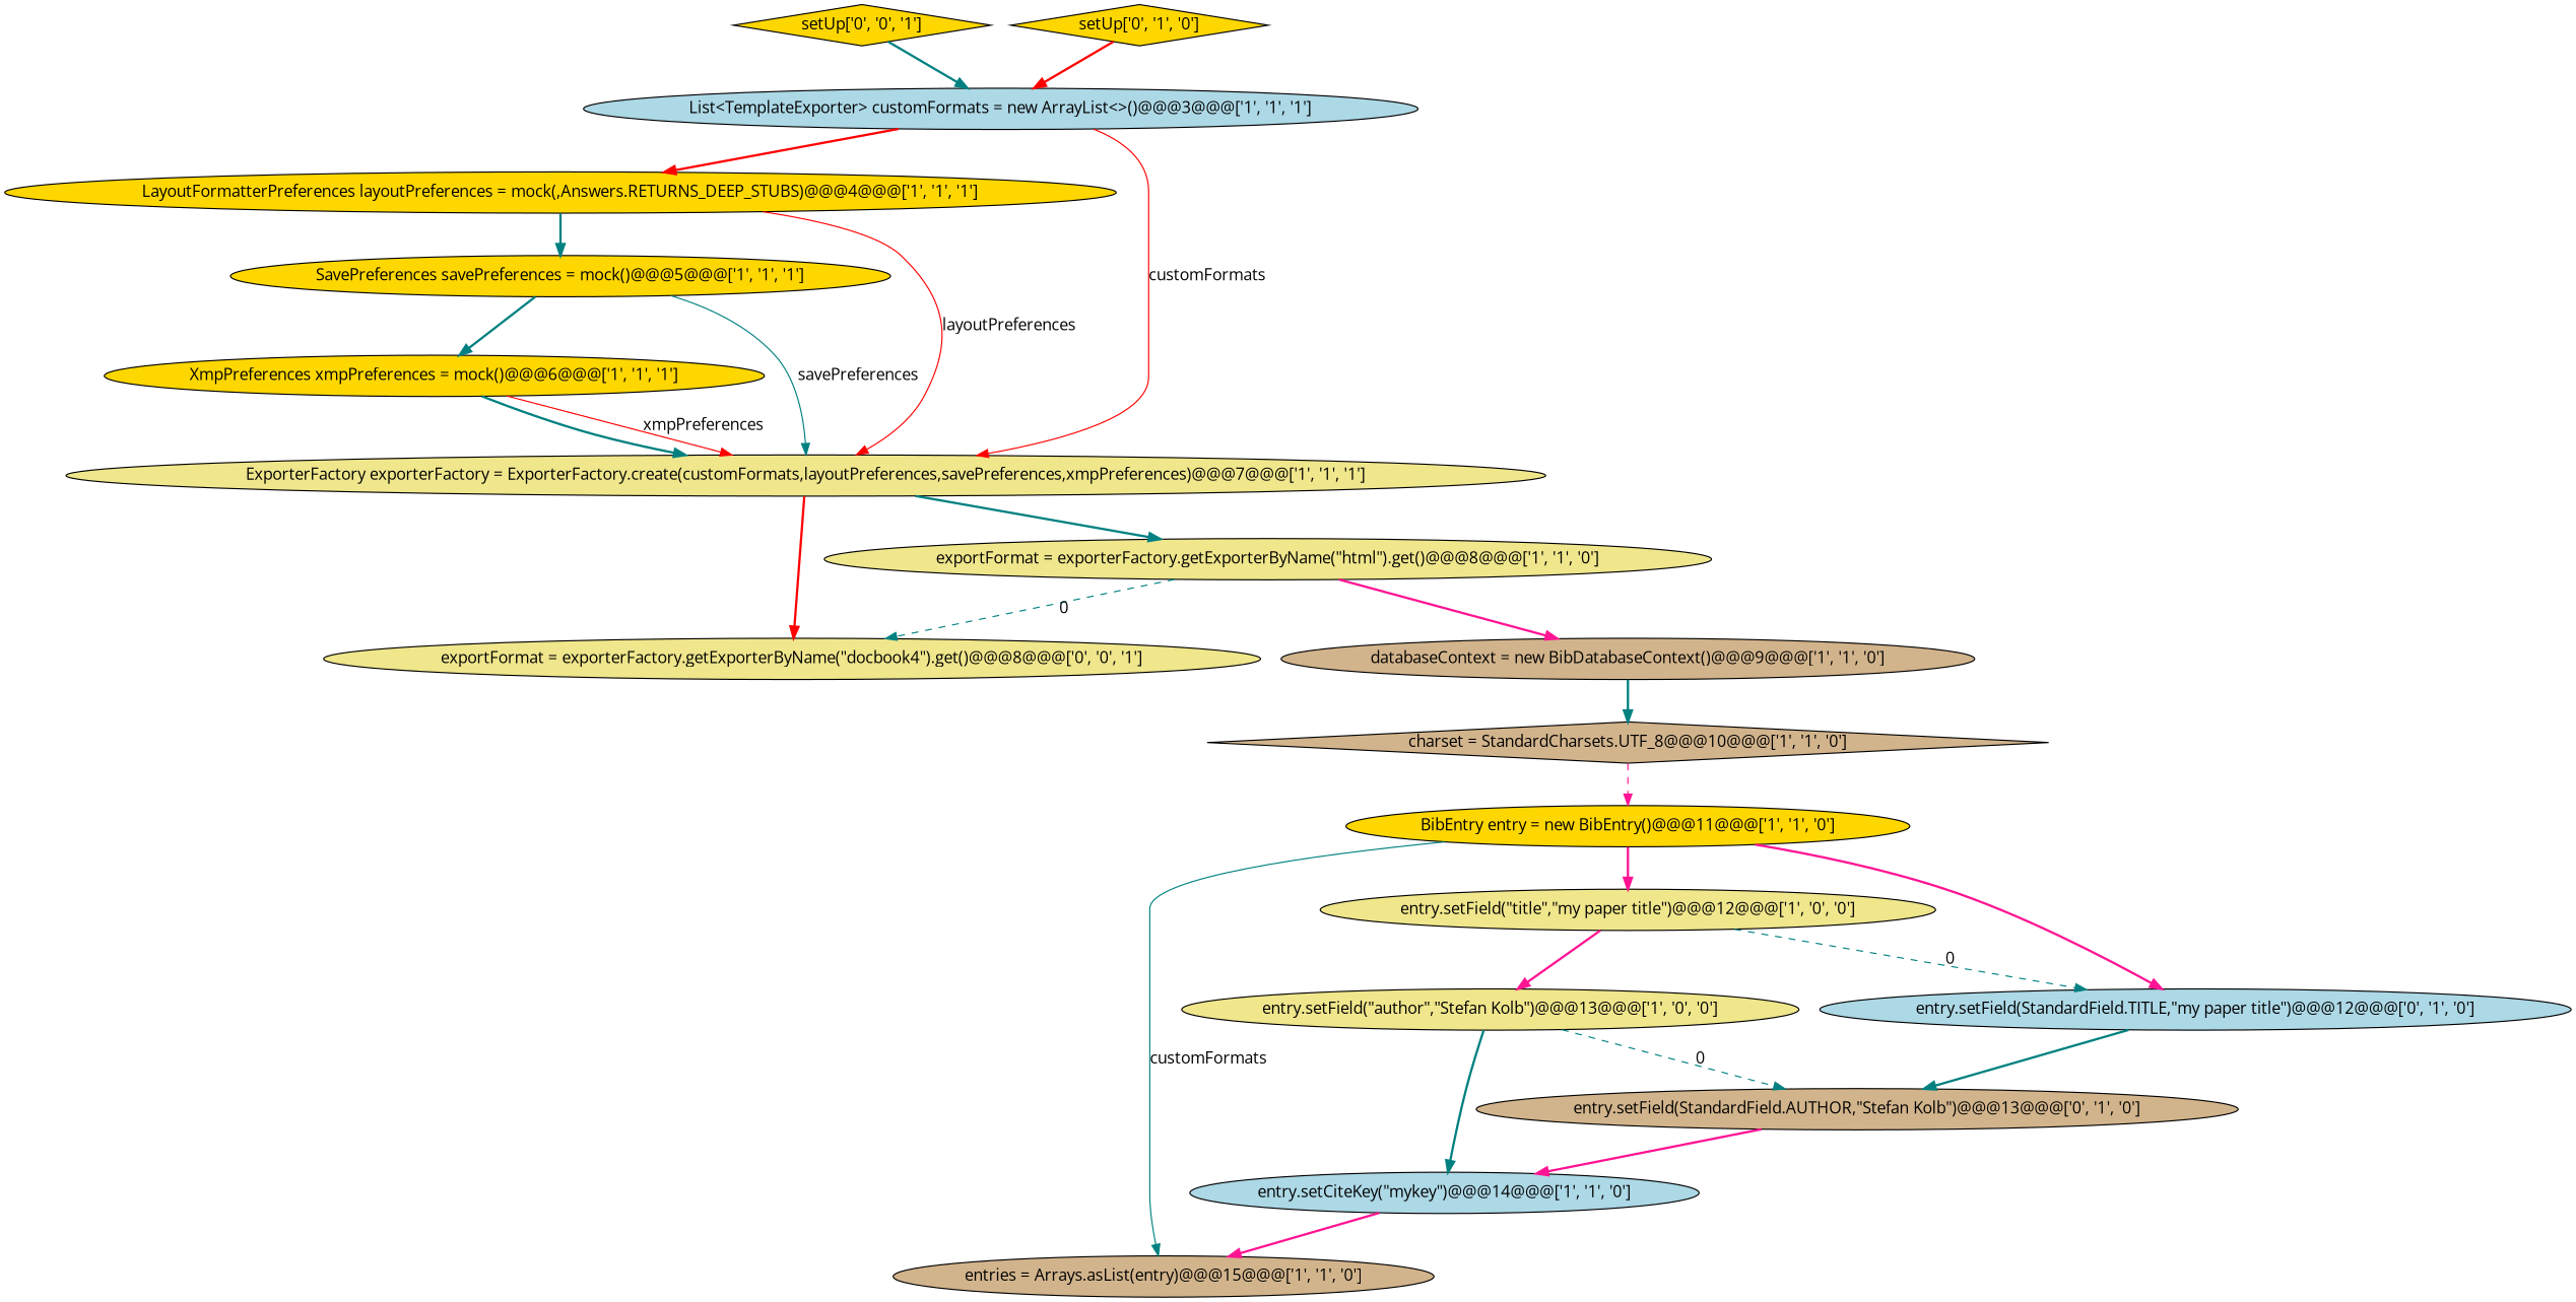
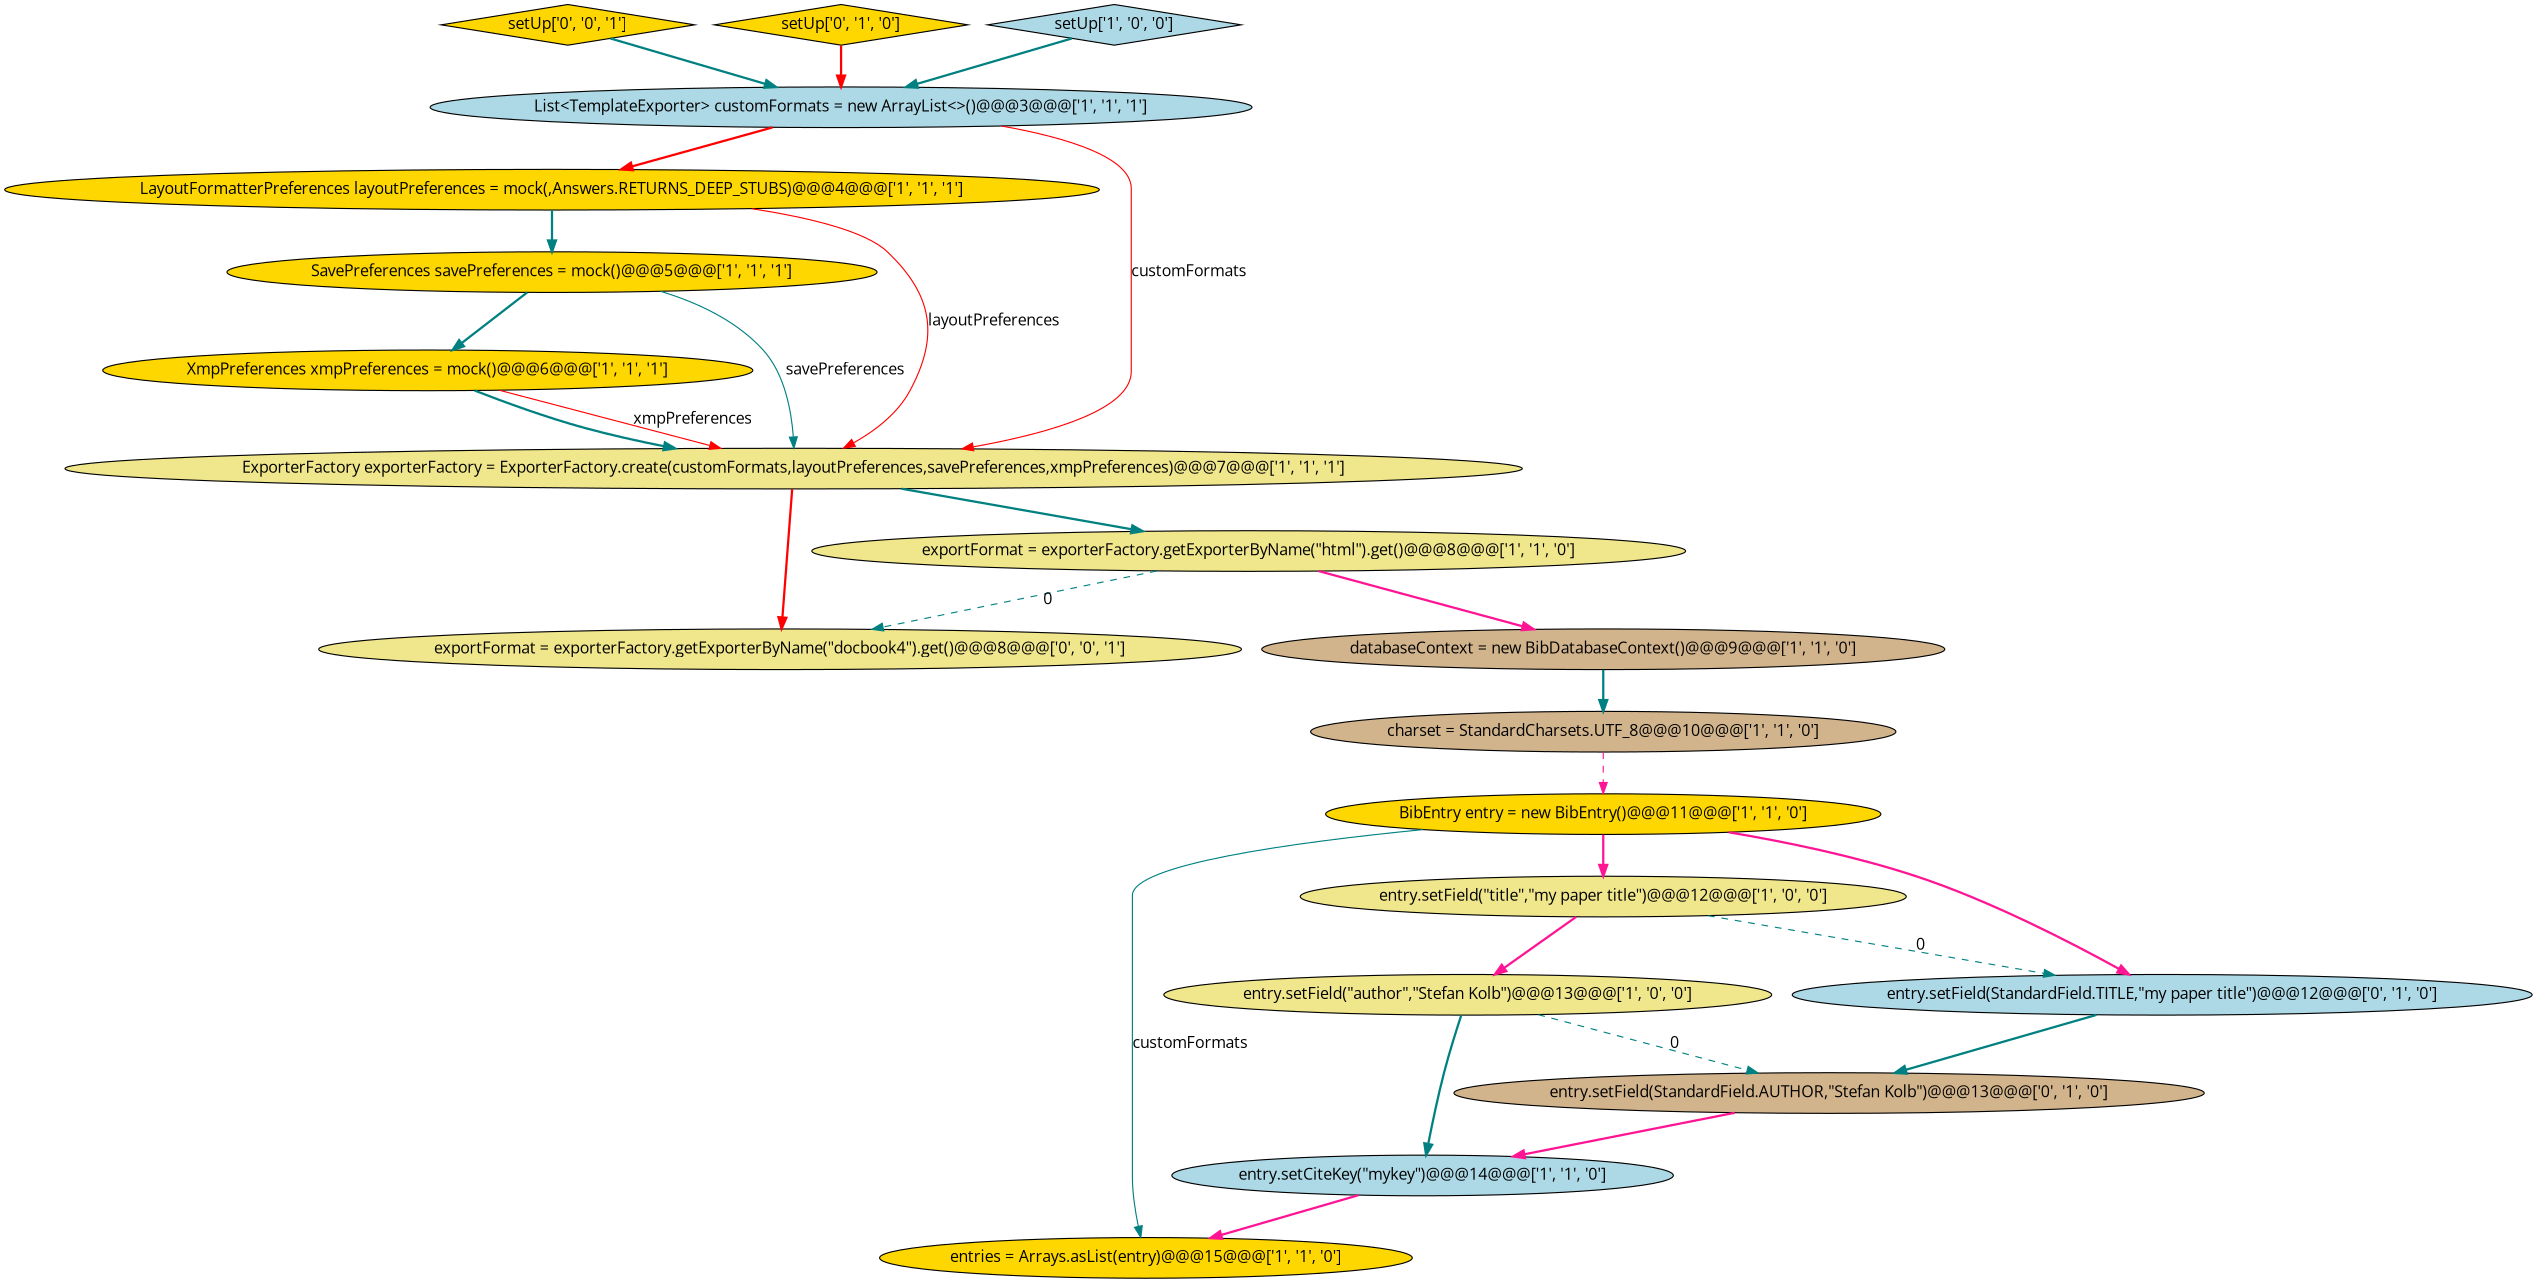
  digraph {
    fontname="Open Sans"
    node [fillcolor=gold fontname="Open Sans" shape=ellipse style=filled]
    edge [color=teal fontname="Open Sans" style=bold]
    n1 [label="LayoutFormatterPreferences layoutPreferences = mock(,Answers.RETURNS_DEEP_STUBS)@@@4@@@['1', '1', '1']"]
    n2 [fillcolor=khaki label="ExporterFactory exporterFactory = ExporterFactory.create(customFormats,layoutPreferences,savePreferences,xmpPreferences)@@@7@@@['1', '1', '1']"]
    n3 [label="SavePreferences savePreferences = mock()@@@5@@@['1', '1', '1']"]
    n4 [fillcolor=khaki label="exportFormat = exporterFactory.getExporterByName(\"docbook4\").get()@@@8@@@['0', '0', '1']"]
    n5 [fillcolor=khaki label="exportFormat = exporterFactory.getExporterByName(\"html\").get()@@@8@@@['1', '1', '0']"]
    n6 [label="XmpPreferences xmpPreferences = mock()@@@6@@@['1', '1', '1']"]
    n7 [label="setUp['0', '0', '1']" shape=diamond]
    n8 [fillcolor=lightblue label="List<TemplateExporter> customFormats = new ArrayList<>()@@@3@@@['1', '1', '1']"]
    n9 [fillcolor=tan label="entry.setField(StandardField.AUTHOR,\"Stefan Kolb\")@@@13@@@['0', '1', '0']"]
    n10 [fillcolor=lightblue label="entry.setCiteKey(\"mykey\")@@@14@@@['1', '1', '0']"]
-   n11 [fillcolor=tan label="entries = Arrays.asList(entry)@@@15@@@['1', '1', '0']"]
+   n11 [label="entries = Arrays.asList(entry)@@@15@@@['1', '1', '0']"]
    n12 [fillcolor=tan label="databaseContext = new BibDatabaseContext()@@@9@@@['1', '1', '0']"]
-   n13 [fillcolor=tan label="charset = StandardCharsets.UTF_8@@@10@@@['1', '1', '0']" shape=diamond]
+   n13 [fillcolor=tan label="charset = StandardCharsets.UTF_8@@@10@@@['1', '1', '0']"]
    n14 [label="BibEntry entry = new BibEntry()@@@11@@@['1', '1', '0']"]
    n15 [fillcolor=khaki label="entry.setField(\"title\",\"my paper title\")@@@12@@@['1', '0', '0']"]
    n16 [fillcolor=khaki label="entry.setField(\"author\",\"Stefan Kolb\")@@@13@@@['1', '0', '0']"]
    n17 [fillcolor=lightblue label="entry.setField(StandardField.TITLE,\"my paper title\")@@@12@@@['0', '1', '0']"]
    n18 [label="setUp['0', '1', '0']" shape=diamond]
+   n19 [fillcolor=lightblue label="setUp['1', '0', '0']" shape=diamond]
    n1 -> n2 [color=red label=layoutPreferences style=solid]
    n1 -> n3
    n2 -> n4 [color=red]
    n2 -> n5
    n3 -> n2 [label=savePreferences style=solid]
    n3 -> n6
    n5 -> n4 [label=0 style=dashed]
    n5 -> n12 [color=deeppink]
    n6 -> n2 [color=red label=xmpPreferences style=solid]
    n6 -> n2
    n7 -> n8
    n8 -> n1 [color=red]
    n8 -> n2 [color=red label=customFormats style=solid]
    n9 -> n10 [color=deeppink]
    n10 -> n11 [color=deeppink]
    n12 -> n13
    n13 -> n14 [color=deeppink style=dashed]
    n14 -> n11 [label=customFormats style=solid]
    n14 -> n15 [color=deeppink]
    n14 -> n17 [color=deeppink]
    n15 -> n16 [color=deeppink]
    n15 -> n17 [label=0 style=dashed]
    n16 -> n9 [label=0 style=dashed]
    n16 -> n10
    n17 -> n9
    n18 -> n8 [color=red]
+   n19 -> n8
  }
